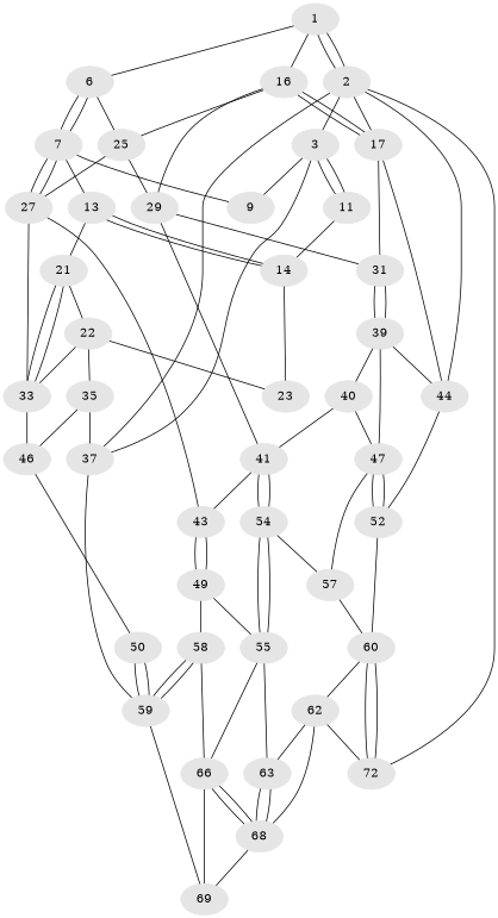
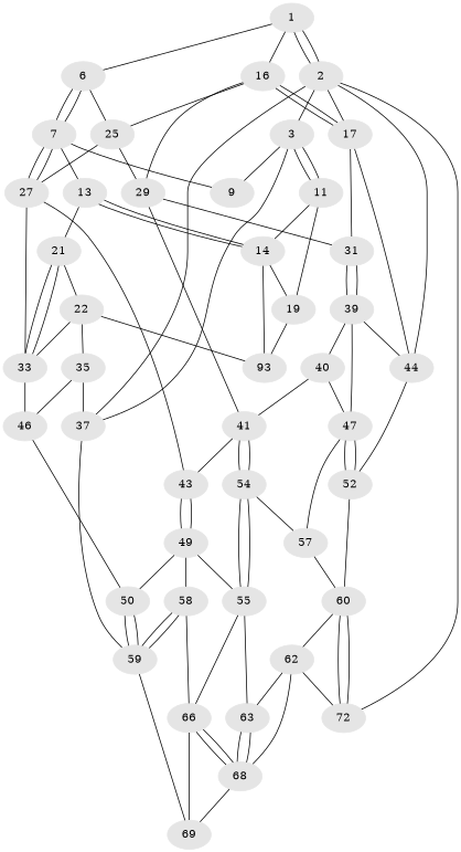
  graph {
    node [color=gray90 style=filled]
    1 [super="+5"]
    2 [super="+53"]
    6
    16 [super="+24"]
    3 [super="+4"]
    17 [super="+18"]
    37
    44 [super="+51"]
    72
    7 [super="+8"]
    25 [super="+26"]
    29 [super="+30"]
    9
    11 [super="+12"]
    31
    59 [super="+65"]
    52
    14 [super="+20"]
+   19 [super="+28"]
    13 [super="+15"]
    27 [super="+32"]
    21
    33 [super="+38"]
    43
-   23
+   23 [label=93]
    22 [super="+34"]
    41 [super="+42"]
    39 [super="+45"]
    35 [super="+36"]
    46
    49 [super="+56"]
    54
    40
    47 [super="+48"]
    50
    69
    57
    55 [super="+64"]
    58
    60 [super="+61"]
    63
    66 [super="+67"]
    62 [super="+71"]
    68 [super="+70"]
    1 -- 2
    1 -- 2
    1 -- 6
    1 -- 16
    2 -- 3
    2 -- 17
    2 -- 37
    2 -- 44
    2 -- 72
    6 -- 7
    6 -- 7
    6 -- 25
    16 -- 17
    16 -- 17
    16 -- 25
    16 -- 29
    3 -- 37
    3 -- 9
    3 -- 11
    3 -- 11
    17 -- 44
    17 -- 31
    37 -- 59
    44 -- 52
    7 -- 9
    7 -- 13
    7 -- 27
    7 -- 27
    25 -- 29
    25 -- 27
    29 -- 31
    29 -- 41
    11 -- 14
+   11 -- 19
    31 -- 39
    31 -- 39
    59 -- 69
    52 -- 60
+   14 -- 19
    14 -- 23
+   19 -- 23
    13 -- 14
    13 -- 14
    13 -- 21
    27 -- 33
    27 -- 43
    21 -- 33
    21 -- 33
    21 -- 22
    33 -- 46
    43 -- 49
    43 -- 49
    22 -- 33
    22 -- 23
    22 -- 35
    41 -- 43
    41 -- 54
    41 -- 54
    39 -- 44
    39 -- 40
    39 -- 47
    35 -- 37
    35 -- 46
    46 -- 50
+   49 -- 50
    49 -- 55
    49 -- 58
    54 -- 57
    54 -- 55
    54 -- 55
    40 -- 41
    40 -- 47
    47 -- 52
    47 -- 52
    47 -- 57
    50 -- 59
    50 -- 59
    57 -- 60
    55 -- 63
    55 -- 66
    58 -- 59
    58 -- 59
    58 -- 66
    60 -- 72
    60 -- 72
    60 -- 62
    63 -- 68
    63 -- 68
    66 -- 69
    66 -- 68
    66 -- 68
    62 -- 72
    62 -- 63
    62 -- 68
    68 -- 69
  }
